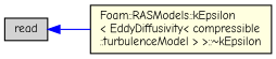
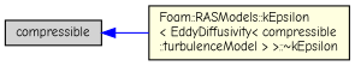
  digraph {
    rankdir=LR
    fontname="Comic Neue"
    node [color=black fontname="Comic Neue" fontsize=10 shape=record style=filled]
-   n1 [fillcolor=lightgrey fontcolor=black height=0.2 label=read width=0.4]
+   n1 [fillcolor=lightgrey fontcolor=black height=0.2 label=compressible width=0.4]
    n2 [height=0.2 label="Foam::RASModels::kEpsilon\l\< EddyDiffusivity\< compressible\l::turbulenceModel \> \>::~kEpsilon" width=0.4 fillcolor=lightyellow]
    n1 -> n2 [color=blue dir=back fontname="Comic Neue" fontsize=10 labelfontname=Helvetica labelfontsize=10 style=solid]
  }
